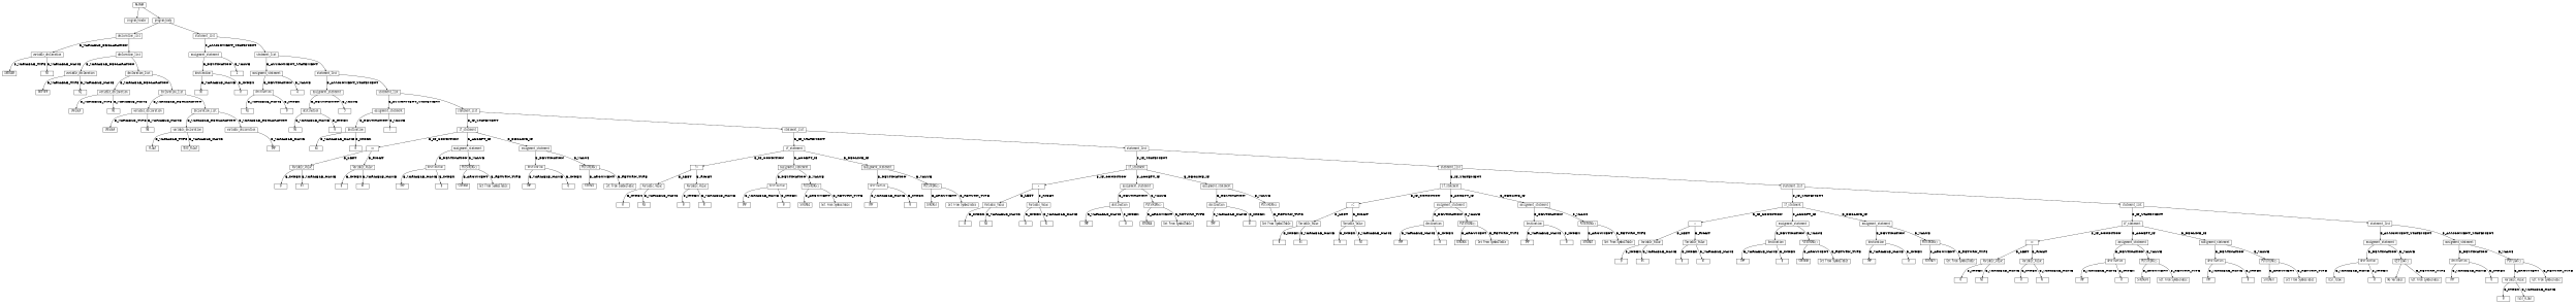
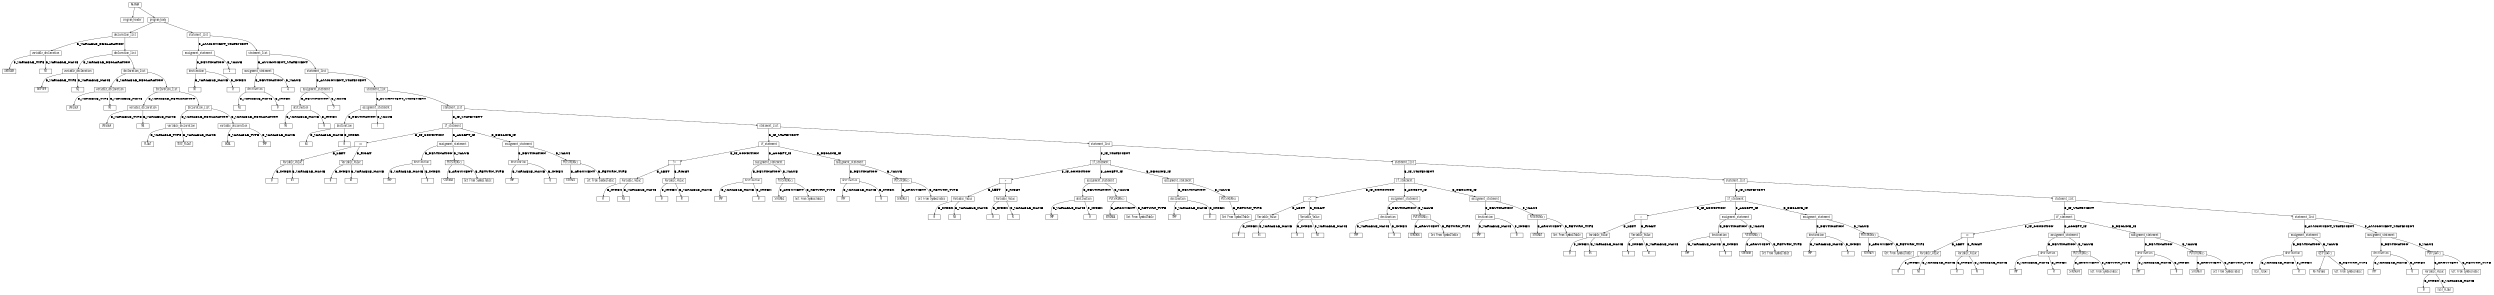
  digraph {
    ranksep=.6
    node [fontname=Courier fontsize=12 shape=box]
    edge [arrowsize=.5]
    n1 [height=.1 label=NATHAN]
    n2 [height=.1 label=program_header]
    n3 [height=.1 label=program_body]
    n4 [height=.1 label=declaration_list]
    n5 [height=.1 label=statement_list]
    n6 [height=.1 label=variable_declaration]
    n7 [height=.1 label=declaration_list]
    n8 [height=.1 label=assignment_statement]
    n9 [height=.1 label=statement_list]
    n10 [height=.1 label=INTEGER]
    n11 [height=.1 label=N1]
    n12 [height=.1 label=variable_declaration]
    n13 [height=.1 label=declaration_list]
    n14 [height=.1 label=destination]
    n15 [height=.1 label=2]
    n16 [height=.1 label=assignment_statement]
    n17 [height=.1 label=statement_list]
    n18 [height=.1 label=INTEGER]
    n19 [height=.1 label=N2]
    n20 [height=.1 label=variable_declaration]
    n21 [height=.1 label=declaration_list]
    n22 [height=.1 label=N1]
    n23 [height=.1 label=0]
    n24 [height=.1 label=destination]
    n25 [height=.1 label=4]
    n26 [height=.1 label=assignment_statement]
    n27 [height=.1 label=statement_list]
    n28 [height=.1 label=INTEGER]
    n29 [height=.1 label=N3]
    n30 [height=.1 label=variable_declaration]
    n31 [height=.1 label=declaration_list]
    n32 [height=.1 label=N2]
    n33 [height=.1 label=0]
    n34 [height=.1 label=destination]
    n35 [height=.1 label=9]
    n36 [height=.1 label=assignment_statement]
    n37 [height=.1 label=statement_list]
    n38 [height=.1 label=INTEGER]
    n39 [height=.1 label=N4]
    n40 [height=.1 label=variable_declaration]
    n41 [height=.1 label=variable_declaration]
    n42 [height=.1 label=N3]
    n43 [height=.1 label=0]
    n44 [height=.1 label=destination]
    n45 [height=.1 label=1]
    n46 [height=.1 label=if_statement]
    n47 [height=.1 label=statement_list]
    n48 [height=.1 label=FLOAT]
    n49 [height=.1 label=TEST_FLOAT]
+   n50 [height=.1 label=BOOL]
    n51 [height=.1 label=TMP]
    n52 [height=.1 label=N4]
    n53 [height=.1 label=0]
    n54 [height=.1 label="=="]
    n55 [height=.1 label=assignment_statement]
    n56 [height=.1 label=assignment_statement]
    n57 [height=.1 label=if_statement]
    n58 [height=.1 label=statement_list]
    n59 [height=.1 label=Variable_Value]
    n60 [height=.1 label=Variable_Value]
    n61 [height=.1 label=destination]
    n62 [height=.1 label="PUTSTRING()"]
    n63 [height=.1 label=destination]
    n64 [height=.1 label="PUTSTRING()"]
    n65 [height=.1 label="!="]
    n66 [height=.1 label=assignment_statement]
    n67 [height=.1 label=assignment_statement]
    n68 [height=.1 label=if_statement]
    n69 [height=.1 label=statement_list]
    n70 [height=.1 label=0]
    n71 [height=.1 label=N3]
    n72 [height=.1 label=0]
    n73 [height=.1 label=N1]
    n74 [height=.1 label=TMP]
    n75 [height=.1 label=0]
    n76 [height=.1 label=STRING0]
    n77 [height=.1 label="Get From SymbolTable"]
    n78 [height=.1 label=TMP]
    n79 [height=.1 label=0]
    n80 [height=.1 label=STRING1]
    n81 [height=.1 label="Get From SymbolTable"]
    n82 [height=.1 label=Variable_Value]
    n83 [height=.1 label=Variable_Value]
    n84 [height=.1 label=destination]
    n85 [height=.1 label="PUTSTRING()"]
    n86 [height=.1 label=destination]
    n87 [height=.1 label="PUTSTRING()"]
    n88 [height=.1 label=">"]
    n89 [height=.1 label=assignment_statement]
    n90 [height=.1 label=assignment_statement]
    n91 [height=.1 label=if_statement]
    n92 [height=.1 label=statement_list]
    n93 [height=.1 label=0]
    n94 [height=.1 label=N3]
    n95 [height=.1 label=0]
    n96 [height=.1 label=N1]
    n97 [height=.1 label=TMP]
    n98 [height=.1 label=0]
    n99 [height=.1 label=STRING2]
    n100 [height=.1 label="Get From SymbolTable"]
    n101 [height=.1 label=TMP]
    n102 [height=.1 label=0]
    n103 [height=.1 label=STRING3]
    n104 [height=.1 label="Get From SymbolTable"]
    n105 [height=.1 label=Variable_Value]
    n106 [height=.1 label=Variable_Value]
    n107 [height=.1 label=destination]
    n108 [height=.1 label="PUTSTRING()"]
    n109 [height=.1 label=destination]
    n110 [height=.1 label="PUTSTRING()"]
    n111 [height=.1 label=">="]
    n112 [height=.1 label=assignment_statement]
    n113 [height=.1 label=assignment_statement]
    n114 [height=.1 label=if_statement]
    n115 [height=.1 label=statement_list]
    n116 [height=.1 label=0]
    n117 [height=.1 label=N3]
    n118 [height=.1 label=0]
    n119 [height=.1 label=N1]
    n120 [height=.1 label=TMP]
    n121 [height=.1 label=0]
    n122 [height=.1 label=STRING4]
    n123 [height=.1 label="Get From SymbolTable"]
    n124 [height=.1 label=TMP]
    n125 [height=.1 label=0]
    n126 [height=.1 label="Get From SymbolTable"]
    n127 [height=.1 label=Variable_Value]
    n128 [height=.1 label=Variable_Value]
    n129 [height=.1 label=destination]
    n130 [height=.1 label="PUTSTRING()"]
    n131 [height=.1 label=destination]
    n132 [height=.1 label="PUTSTRING()"]
    n133 [height=.1 label="<"]
    n134 [height=.1 label=assignment_statement]
    n135 [height=.1 label=assignment_statement]
    n136 [height=.1 label=if_statement]
    n137 [height=.1 label=statement_list]
    n138 [height=.1 label=0]
    n139 [height=.1 label=N3]
    n140 [height=.1 label=0]
    n141 [height=.1 label=N1]
    n142 [height=.1 label=TMP]
    n143 [height=.1 label=0]
    n144 [height=.1 label=STRING6]
    n145 [height=.1 label="Get From SymbolTable"]
    n146 [height=.1 label=TMP]
    n147 [height=.1 label=0]
    n148 [height=.1 label=STRING7]
    n149 [height=.1 label="Get From SymbolTable"]
    n150 [height=.1 label=Variable_Value]
    n151 [height=.1 label=Variable_Value]
    n152 [height=.1 label=destination]
    n153 [height=.1 label="PUTSTRING()"]
    n154 [height=.1 label=destination]
    n155 [height=.1 label="PUTSTRING()"]
    n156 [height=.1 label="<="]
    n157 [height=.1 label=assignment_statement]
    n158 [height=.1 label=assignment_statement]
    n159 [height=.1 label=assignment_statement]
    n160 [height=.1 label=assignment_statement]
    n161 [height=.1 label=0]
    n162 [height=.1 label=N3]
    n163 [height=.1 label=0]
    n164 [height=.1 label=N1]
    n165 [height=.1 label=TMP]
    n166 [height=.1 label=0]
    n167 [height=.1 label=STRING8]
    n168 [height=.1 label="Get From SymbolTable"]
    n169 [height=.1 label=TMP]
    n170 [height=.1 label=0]
    n171 [height=.1 label=STRING9]
    n172 [height=.1 label="Get From SymbolTable"]
    n173 [height=.1 label=Variable_Value]
    n174 [height=.1 label=Variable_Value]
    n175 [height=.1 label=destination]
    n176 [height=.1 label="PUTSTRING()"]
    n177 [height=.1 label=destination]
    n178 [height=.1 label="PUTSTRING()"]
    n179 [height=.1 label=destination]
    n180 [height=.1 label="GETFLOAT()"]
    n181 [height=.1 label=destination]
    n182 [height=.1 label="PUTFLOAT()"]
    n183 [height=.1 label=0]
    n184 [height=.1 label=N3]
    n185 [height=.1 label=0]
    n186 [height=.1 label=N1]
    n187 [height=.1 label=TMP]
    n188 [height=.1 label=0]
    n189 [height=.1 label=STRING10]
    n190 [height=.1 label="Get From SymbolTable"]
    n191 [height=.1 label=TMP]
    n192 [height=.1 label=0]
    n193 [height=.1 label=STRING11]
    n194 [height=.1 label="Get From SymbolTable"]
    n195 [height=.1 label=TEST_FLOAT]
    n196 [height=.1 label=0]
-   n197 [height=.1 label="No Variable"]
+   n197 [height=.1 label="No Params"]
    n198 [height=.1 label="Get From SymbolTable"]
    n199 [height=.1 label=TMP]
    n200 [height=.1 label=0]
    n201 [height=.1 label=Variable_Value]
    n202 [height=.1 label="Get From SymbolTable"]
    n203 [height=.1 label=0]
    n204 [height=.1 label=TEST_FLOAT]
    n1 -> n2
    n1 -> n3
    n3 -> n4
    n3 -> n5
    n4 -> n6 [label=B_VARIABLE_DECLARATION]
    n4 -> n7
    n5 -> n8 [label=B_ASSIGNMENT_STATEMENT]
    n5 -> n9
    n6 -> n10 [label=B_VARIABLE_TYPE]
    n6 -> n11 [label=B_VARIABLE_NAME]
    n7 -> n12 [label=B_VARIABLE_DECLARATION]
    n7 -> n13
    n8 -> n14 [label=B_DESTINATION]
    n8 -> n15 [label=B_VALUE]
    n9 -> n16 [label=B_ASSIGNMENT_STATEMENT]
    n9 -> n17
    n12 -> n18 [label=B_VARIABLE_TYPE]
    n12 -> n19 [label=B_VARIABLE_NAME]
    n13 -> n20 [label=B_VARIABLE_DECLARATION]
    n13 -> n21
    n14 -> n22 [label=B_VARIABLE_NAME]
    n14 -> n23 [label=B_INDEX]
    n16 -> n24 [label=B_DESTINATION]
    n16 -> n25 [label=B_VALUE]
    n17 -> n26 [label=B_ASSIGNMENT_STATEMENT]
    n17 -> n27
    n20 -> n28 [label=B_VARIABLE_TYPE]
    n20 -> n29 [label=B_VARIABLE_NAME]
    n21 -> n30 [label=B_VARIABLE_DECLARATION]
    n21 -> n31
    n24 -> n32 [label=B_VARIABLE_NAME]
    n24 -> n33 [label=B_INDEX]
    n26 -> n34 [label=B_DESTINATION]
    n26 -> n35 [label=B_VALUE]
    n27 -> n36 [label=B_ASSIGNMENT_STATEMENT]
    n27 -> n37
    n30 -> n38 [label=B_VARIABLE_TYPE]
    n30 -> n39 [label=B_VARIABLE_NAME]
    n31 -> n40 [label=B_VARIABLE_DECLARATION]
    n31 -> n41 [label=B_VARIABLE_DECLARATION]
    n34 -> n42 [label=B_VARIABLE_NAME]
    n34 -> n43 [label=B_INDEX]
    n36 -> n44 [label=B_DESTINATION]
    n36 -> n45 [label=B_VALUE]
    n37 -> n46 [label=B_IF_STATEMENT]
    n37 -> n47
    n40 -> n48 [label=B_VARIABLE_TYPE]
    n40 -> n49 [label=B_VARIABLE_NAME]
+   n41 -> n50 [label=B_VARIABLE_TYPE]
    n41 -> n51 [label=B_VARIABLE_NAME]
    n44 -> n52 [label=B_VARIABLE_NAME]
    n44 -> n53 [label=B_INDEX]
    n46 -> n54 [label=B_IF_CONDITION]
    n46 -> n55 [label=B_ACCEPT_IF]
    n46 -> n56 [label=B_DECLINE_IF]
    n47 -> n57 [label=B_IF_STATEMENT]
    n47 -> n58
    n54 -> n59 [label=B_LEFT]
    n54 -> n60 [label=B_RIGHT]
    n55 -> n61 [label=B_DESTINATION]
    n55 -> n62 [label=B_VALUE]
    n56 -> n63 [label=B_DESTINATION]
    n56 -> n64 [label=B_VALUE]
    n57 -> n65 [label=B_IF_CONDITION]
    n57 -> n66 [label=B_ACCEPT_IF]
    n57 -> n67 [label=B_DECLINE_IF]
    n58 -> n68 [label=B_IF_STATEMENT]
    n58 -> n69
    n59 -> n70 [label=B_INDEX]
    n59 -> n71 [label=B_VARIABLE_NAME]
    n60 -> n72 [label=B_INDEX]
    n60 -> n73 [label=B_VARIABLE_NAME]
    n61 -> n74 [label=B_VARIABLE_NAME]
    n61 -> n75 [label=B_INDEX]
    n62 -> n76 [label=B_ARGUMENT]
    n62 -> n77 [label=B_RETURN_TYPE]
    n63 -> n78 [label=B_VARIABLE_NAME]
    n63 -> n79 [label=B_INDEX]
    n64 -> n80 [label=B_ARGUMENT]
    n64 -> n81 [label=B_RETURN_TYPE]
    n65 -> n82 [label=B_LEFT]
    n65 -> n83 [label=B_RIGHT]
    n66 -> n84 [label=B_DESTINATION]
    n66 -> n85 [label=B_VALUE]
    n67 -> n86 [label=B_DESTINATION]
    n67 -> n87 [label=B_VALUE]
    n68 -> n88 [label=B_IF_CONDITION]
    n68 -> n89 [label=B_ACCEPT_IF]
    n68 -> n90 [label=B_DECLINE_IF]
    n69 -> n91 [label=B_IF_STATEMENT]
    n69 -> n92
    n82 -> n93 [label=B_INDEX]
    n82 -> n94 [label=B_VARIABLE_NAME]
    n83 -> n95 [label=B_INDEX]
    n83 -> n96 [label=B_VARIABLE_NAME]
    n84 -> n97 [label=B_VARIABLE_NAME]
    n84 -> n98 [label=B_INDEX]
    n85 -> n99 [label=B_ARGUMENT]
    n85 -> n100 [label=B_RETURN_TYPE]
    n86 -> n101 [label=B_VARIABLE_NAME]
    n86 -> n102 [label=B_INDEX]
    n87 -> n103 [label=B_ARGUMENT]
    n87 -> n104 [label=B_RETURN_TYPE]
    n88 -> n105 [label=B_LEFT]
    n88 -> n106 [label=B_RIGHT]
    n89 -> n107 [label=B_DESTINATION]
    n89 -> n108 [label=B_VALUE]
    n90 -> n109 [label=B_DESTINATION]
    n90 -> n110 [label=B_VALUE]
    n91 -> n111 [label=B_IF_CONDITION]
    n91 -> n112 [label=B_ACCEPT_IF]
    n91 -> n113 [label=B_DECLINE_IF]
    n92 -> n114 [label=B_IF_STATEMENT]
    n92 -> n115
    n105 -> n116 [label=B_INDEX]
    n105 -> n117 [label=B_VARIABLE_NAME]
    n106 -> n118 [label=B_INDEX]
    n106 -> n119 [label=B_VARIABLE_NAME]
    n107 -> n120 [label=B_VARIABLE_NAME]
    n107 -> n121 [label=B_INDEX]
    n108 -> n122 [label=B_ARGUMENT]
    n108 -> n123 [label=B_RETURN_TYPE]
    n109 -> n124 [label=B_VARIABLE_NAME]
    n109 -> n125 [label=B_INDEX]
    n110 -> n126 [label=B_RETURN_TYPE]
    n111 -> n127 [label=B_LEFT]
    n111 -> n128 [label=B_RIGHT]
    n112 -> n129 [label=B_DESTINATION]
    n112 -> n130 [label=B_VALUE]
    n113 -> n131 [label=B_DESTINATION]
    n113 -> n132 [label=B_VALUE]
    n114 -> n133 [label=B_IF_CONDITION]
    n114 -> n134 [label=B_ACCEPT_IF]
    n114 -> n135 [label=B_DECLINE_IF]
    n115 -> n136 [label=B_IF_STATEMENT]
    n115 -> n137
    n127 -> n138 [label=B_INDEX]
    n127 -> n139 [label=B_VARIABLE_NAME]
    n128 -> n140 [label=B_INDEX]
    n128 -> n141 [label=B_VARIABLE_NAME]
    n129 -> n142 [label=B_VARIABLE_NAME]
    n129 -> n143 [label=B_INDEX]
    n130 -> n144 [label=B_ARGUMENT]
    n130 -> n145 [label=B_RETURN_TYPE]
    n131 -> n146 [label=B_VARIABLE_NAME]
    n131 -> n147 [label=B_INDEX]
    n132 -> n148 [label=B_ARGUMENT]
    n132 -> n149 [label=B_RETURN_TYPE]
    n133 -> n150 [label=B_LEFT]
    n133 -> n151 [label=B_RIGHT]
    n134 -> n152 [label=B_DESTINATION]
    n134 -> n153 [label=B_VALUE]
    n135 -> n154 [label=B_DESTINATION]
    n135 -> n155 [label=B_VALUE]
    n136 -> n156 [label=B_IF_CONDITION]
    n136 -> n157 [label=B_ACCEPT_IF]
    n136 -> n158 [label=B_DECLINE_IF]
    n137 -> n159 [label=B_ASSIGNMENT_STATEMENT]
    n137 -> n160 [label=B_ASSIGNMENT_STATEMENT]
    n150 -> n161 [label=B_INDEX]
    n150 -> n162 [label=B_VARIABLE_NAME]
    n151 -> n163 [label=B_INDEX]
    n151 -> n164 [label=B_VARIABLE_NAME]
    n152 -> n165 [label=B_VARIABLE_NAME]
    n152 -> n166 [label=B_INDEX]
    n153 -> n167 [label=B_ARGUMENT]
    n153 -> n168 [label=B_RETURN_TYPE]
    n154 -> n169 [label=B_VARIABLE_NAME]
    n154 -> n170 [label=B_INDEX]
    n155 -> n171 [label=B_ARGUMENT]
    n155 -> n172 [label=B_RETURN_TYPE]
    n156 -> n173 [label=B_LEFT]
    n156 -> n174 [label=B_RIGHT]
    n157 -> n175 [label=B_DESTINATION]
    n157 -> n176 [label=B_VALUE]
    n158 -> n177 [label=B_DESTINATION]
    n158 -> n178 [label=B_VALUE]
    n159 -> n179 [label=B_DESTINATION]
    n159 -> n180 [label=B_VALUE]
    n160 -> n181 [label=B_DESTINATION]
    n160 -> n182 [label=B_VALUE]
    n173 -> n183 [label=B_INDEX]
    n173 -> n184 [label=B_VARIABLE_NAME]
    n174 -> n185 [label=B_INDEX]
    n174 -> n186 [label=B_VARIABLE_NAME]
    n175 -> n187 [label=B_VARIABLE_NAME]
    n175 -> n188 [label=B_INDEX]
    n176 -> n189 [label=B_ARGUMENT]
    n176 -> n190 [label=B_RETURN_TYPE]
    n177 -> n191 [label=B_VARIABLE_NAME]
    n177 -> n192 [label=B_INDEX]
    n178 -> n193 [label=B_ARGUMENT]
    n178 -> n194 [label=B_RETURN_TYPE]
    n179 -> n195 [label=B_VARIABLE_NAME]
    n179 -> n196 [label=B_INDEX]
    n180 -> n197
    n180 -> n198 [label=B_RETURN_TYPE]
    n181 -> n199 [label=B_VARIABLE_NAME]
    n181 -> n200 [label=B_INDEX]
    n182 -> n201 [label=B_ARGUMENT]
    n182 -> n202 [label=B_RETURN_TYPE]
    n201 -> n203 [label=B_INDEX]
    n201 -> n204 [label=B_VARIABLE_NAME]
  }
